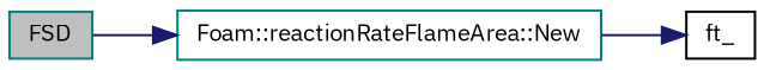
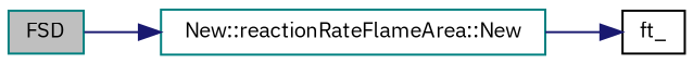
  digraph {
    fontname="IBM Plex Sans"
    rankdir=LR
    node [color=teal fontname="IBM Plex Sans" fontsize=10 shape=record]
    edge [color=midnightblue fontname="IBM Plex Sans" fontsize=10 labelfontname=Helvetica labelfontsize=10 style=solid]
    n1 [fillcolor=grey75 fontcolor=black height=0.2 label=FSD style=filled width=0.4]
-   n2 [height=0.2 label="Foam::reactionRateFlameArea::New" width=0.4]
+   n2 [height=0.2 label="New::reactionRateFlameArea::New" width=0.4]
    n3 [color=black height=0.2 label=ft_ width=0.4]
    n1 -> n2
    n2 -> n3
  }
